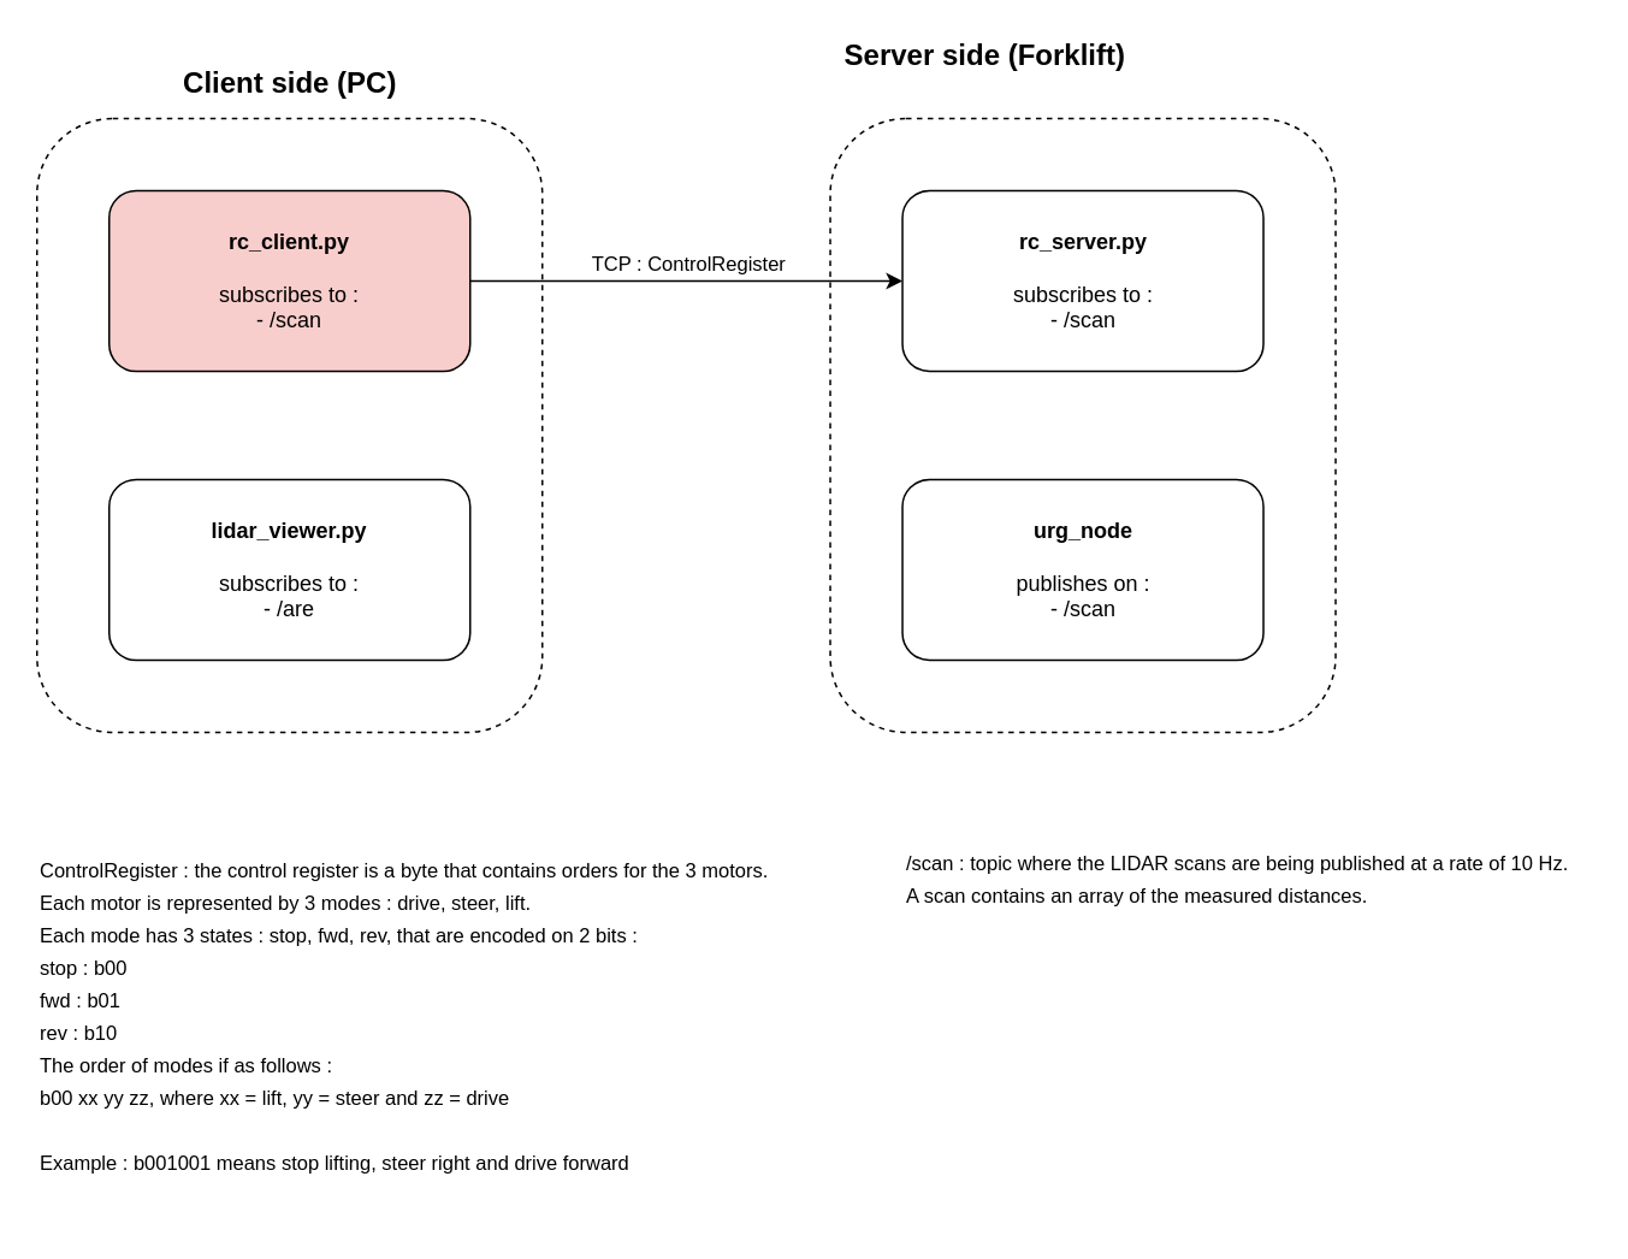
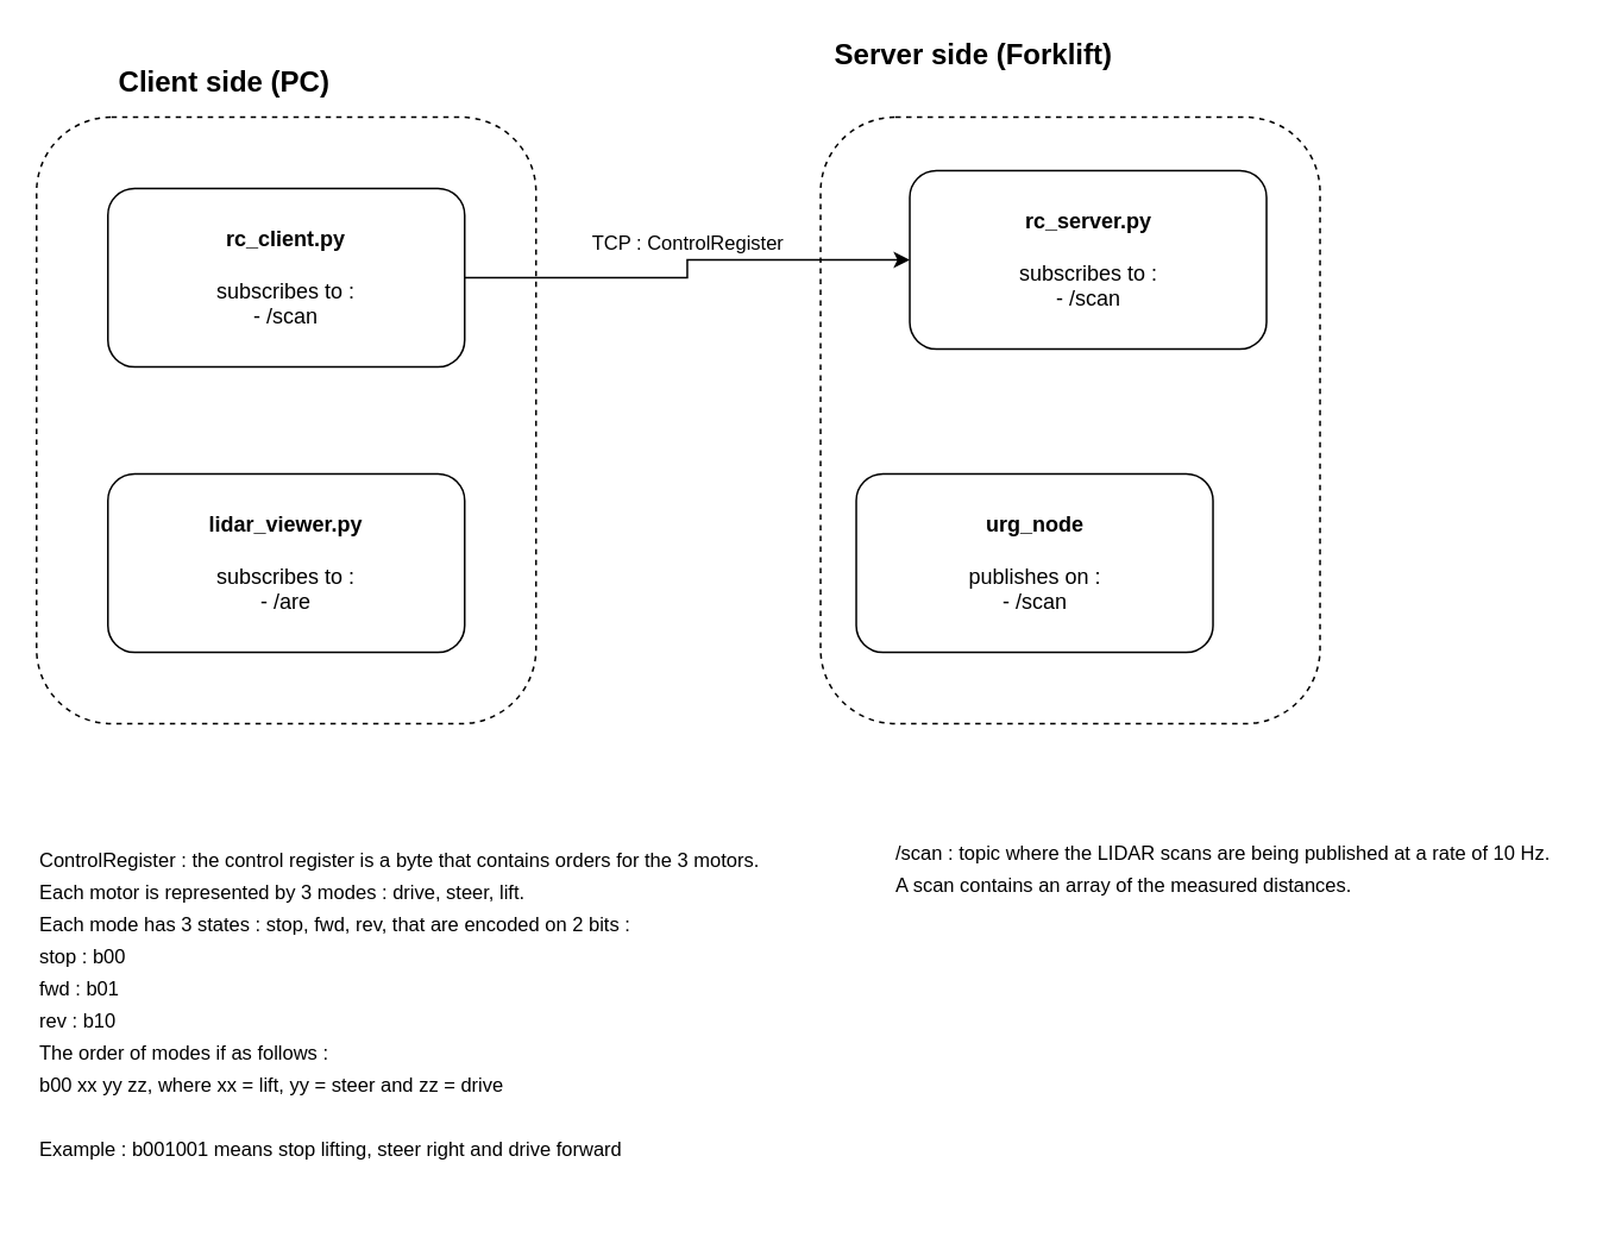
  <mxCell id="0" />
  <mxCell id="1" parent="0" />
  <mxCell id="2" value="" style="rounded=1;whiteSpace=wrap;html=1;fillColor=none;dashed=1;" vertex="1" parent="1"><mxGeometry x="459.52" y="65" width="280" height="340" as="geometry" /></mxCell>
  <mxCell id="3" value="" style="rounded=1;whiteSpace=wrap;html=1;fillColor=none;dashed=1;" vertex="1" parent="1"><mxGeometry x="20" y="65" width="280" height="340" as="geometry" /></mxCell>
  <mxCell id="4" style="edgeStyle=orthogonalEdgeStyle;rounded=0;orthogonalLoop=1;jettySize=auto;html=1;exitX=1;exitY=0.5;exitDx=0;exitDy=0;entryX=0;entryY=0.5;entryDx=0;entryDy=0;" edge="1" parent="1" source="6" target="7"><mxGeometry relative="1" as="geometry" /></mxCell>
  <mxCell id="5" value="TCP : ControlRegister" style="edgeLabel;html=1;align=center;verticalAlign=middle;resizable=0;points=[];" vertex="1" connectable="0" parent="4"><mxGeometry x="0.345" y="-2" relative="1" as="geometry"><mxPoint x="-41" y="-12" as="offset" /></mxGeometry></mxCell>
- <mxCell id="6" value="&lt;b&gt;rc_client.py&lt;br&gt;&lt;/b&gt;&lt;br&gt;subscribes to :&lt;br&gt;- /scan" style="rounded=1;whiteSpace=wrap;html=1;fillColor=#f8cecc;" vertex="1" parent="1"><mxGeometry x="60" y="105" width="200" height="100" as="geometry" /></mxCell>
- <mxCell id="7" value="&lt;b&gt;rc_server.py&lt;br&gt;&lt;/b&gt;&lt;br&gt;subscribes to :&lt;br&gt;- /scan" style="rounded=1;whiteSpace=wrap;html=1;" vertex="1" parent="1"><mxGeometry x="499.52" y="105" width="200" height="100" as="geometry" /></mxCell>
- <mxCell id="8" value="&lt;b&gt;urg_node&lt;br&gt;&lt;/b&gt;&lt;br&gt;publishes on :&lt;br&gt;- /scan" style="rounded=1;whiteSpace=wrap;html=1;" vertex="1" parent="1"><mxGeometry x="499.52" y="265" width="200" height="100" as="geometry" /></mxCell>
+ <mxCell id="6" value="&lt;b&gt;rc_client.py&lt;br&gt;&lt;/b&gt;&lt;br&gt;subscribes to :&lt;br&gt;- /scan" style="rounded=1;whiteSpace=wrap;html=1;" vertex="1" parent="1"><mxGeometry x="60" y="105" width="200" height="100" as="geometry" /></mxCell>
+ <mxCell id="7" value="&lt;b&gt;rc_server.py&lt;br&gt;&lt;/b&gt;&lt;br&gt;subscribes to :&lt;br&gt;- /scan" style="rounded=1;whiteSpace=wrap;html=1;" vertex="1" parent="1"><mxGeometry x="509.52" y="95" width="200" height="100" as="geometry" /></mxCell>
+ <mxCell id="8" value="&lt;b&gt;urg_node&lt;br&gt;&lt;/b&gt;&lt;br&gt;publishes on :&lt;br&gt;- /scan" style="rounded=1;whiteSpace=wrap;html=1;" vertex="1" parent="1"><mxGeometry x="479.52" y="265" width="200" height="100" as="geometry" /></mxCell>
  <mxCell id="9" value="&lt;b&gt;lidar_viewer.py&lt;br&gt;&lt;/b&gt;&lt;br&gt;subscribes to :&lt;br&gt;- /are" style="rounded=1;whiteSpace=wrap;html=1;" vertex="1" parent="1"><mxGeometry x="60" y="265" width="200" height="100" as="geometry" /></mxCell>
  <mxCell id="10" value="Server side (Forklift)" style="text;html=1;align=center;verticalAlign=middle;resizable=0;points=[];autosize=1;strokeColor=none;fillColor=none;fontStyle=1;fontSize=16;" vertex="1" parent="1"><mxGeometry x="459.52" y="20" width="170" height="20" as="geometry" /></mxCell>
- <mxCell id="11" value="Client side (PC)" style="text;html=1;align=center;verticalAlign=middle;resizable=0;points=[];autosize=1;strokeColor=none;fillColor=none;fontStyle=1;fontSize=16;" vertex="1" parent="1"><mxGeometry x="95" y="35" width="130" height="20" as="geometry" /></mxCell>
+ <mxCell id="11" value="Client side (PC)" style="text;html=1;align=center;verticalAlign=middle;resizable=0;points=[];autosize=1;strokeColor=none;fillColor=none;fontStyle=1;fontSize=16;" vertex="1" parent="1"><mxGeometry x="60" y="35" width="130" height="20" as="geometry" /></mxCell>
  <mxCell id="12" value="&lt;font style=&quot;font-size: 11px&quot;&gt;ControlRegister : the control register is a byte that contains orders for the 3 motors.&lt;br&gt;Each motor is represented by 3 modes : drive, steer, lift.&lt;br&gt;Each mode has 3 states : stop, fwd, rev, that are encoded on 2 bits :&lt;br&gt;stop : b00&lt;br&gt;fwd : b01&lt;br&gt;rev : b10&lt;br&gt;The order of modes if as follows :&lt;br&gt;b00 xx yy zz, where xx = lift, yy = steer and zz = drive&lt;br&gt;&lt;br&gt;Example : b001001 means stop lifting, steer right and drive forward&lt;br&gt;&lt;br&gt;&lt;/font&gt;" style="text;html=1;align=left;verticalAlign=middle;resizable=0;points=[];autosize=1;strokeColor=none;fillColor=none;fontSize=15;" vertex="1" parent="1"><mxGeometry x="20" y="465" width="420" height="210" as="geometry" /></mxCell>
  <mxCell id="13" value="&lt;font style=&quot;font-size: 11px&quot;&gt;/scan : topic where the LIDAR scans are being published at a rate of 10 Hz.&lt;br&gt;A scan contains an array of the measured distances.&lt;br&gt;&lt;/font&gt;" style="text;html=1;align=left;verticalAlign=middle;resizable=0;points=[];autosize=1;strokeColor=none;fillColor=none;fontSize=15;" vertex="1" parent="1"><mxGeometry x="499.52" y="465" width="380" height="40" as="geometry" /></mxCell>
